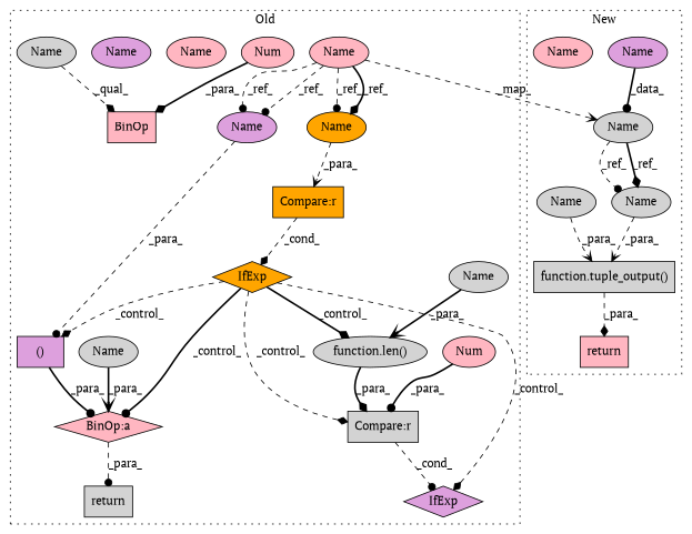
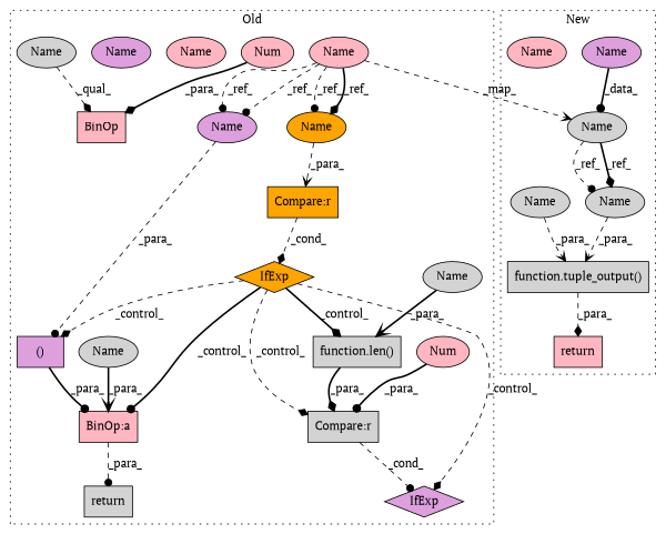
  digraph {
    fontname="PT Serif"
    node [a=87 fillcolor=lightgrey fontname="PT Serif" l=4 s=32073 shape=ellipse style=filled]
    edge [arrowhead=dot fontname="PT Serif" style=dashed]
    n1 [a=54 fillcolor=plum l=0 label="()" s=32056 shape=box]
-   n2 [a=82 fillcolor=lightpink l=3 label="BinOp:a" s=32059 shape=diamond]
+   n2 [a=82 fillcolor=lightpink l=3 label="BinOp:a" s=32059 shape=box]
    n3 [a=40 fillcolor=orange l=16 label="Compare:r" shape=box]
    n4 [fillcolor=lightpink label=Name s=31924]
    n5 [a=51 fillcolor=orange l="4,6" label=IfExp s="32069,32089" shape=diamond]
    n6 [a=93 l=7 label=return s=32043 shape=box]
    n7 [a=40 l=16 label="Compare:r" s=32126 shape=box]
    n8 [a=51 fillcolor=plum l="4,6" label=IfExp s="32122,32142" shape=diamond]
    n9 [a=63 fillcolor=lightpink l="9,0" label=BinOp s="32113,0" shape=box]
    n10 [a=76 fillcolor=lightpink l=1 label=Num s=32141]
    n11 [a=76 fillcolor=lightpink l=1 label=Num s=32120]
-   n12 [a=75 l="4,1" label="function.len()" s="32126,32136"]
+   n12 [a=75 l="4,1" label="function.len()" s="32126,32136" shape=box]
    n13 [fillcolor=lightpink label=Name]
    n14 [fillcolor=plum label=Name s=32052]
    n15 [l=6 label=Name s=32113]
    n16 [l=6 label=Name s=32130]
    n17 [l=6 label=Name s=32062]
    n18 [fillcolor=plum label=Name s=32052]
    n19 [fillcolor=orange label=Name]
    n20 [a=75 l="13,1" label="function.tuple_output()" s="31973,31998" shape=box]
    n21 [label=Name s=31847]
    n22 [fillcolor=plum label=Name s=31317]
    n23 [a=93 fillcolor=lightpink l=7 label=return s=31966 shape=box]
    n24 [l=6 label=Name s=31986]
    n25 [fillcolor=lightpink label=Name s=31994]
    n26 [label=Name s=31994]
    subgraph cluster_1 {
      label=Old
      style=dotted
      n1
      n2
      n3
      n4
      n5
      n6
      n7
      n8
      n9
      n10
      n11
      n12
      n13
      n14
      n15
      n16
      n17
      n18
      n19
    }
    subgraph cluster_2 {
      label=New
      style=dotted
      n20
      n21
      n22
      n23
      n24
      n25
      n26
    }
    n1 -> n2 [label=_para_ style=bold]
    n2 -> n6 [label=_para_]
    n3 -> n5 [arrowhead=diamond label=_cond_]
    n4 -> n18 [label=_ref_]
    n4 -> n18 [label=_ref_]
    n4 -> n19 [label=_ref_]
    n4 -> n19 [arrowhead=diamond label=_ref_ style=bold]
    n4 -> n21 [arrowhead=vee label=_map_]
    n5 -> n1 [arrowhead=diamond label=_control_]
    n5 -> n2 [label=_control_ style=bold]
    n5 -> n7 [arrowhead=diamond label=_control_]
    n5 -> n8 [arrowhead=diamond label=_control_]
    n5 -> n12 [arrowhead=diamond label=_control_ style=bold]
    n7 -> n8 [label=_cond_]
    n10 -> n7 [label=_para_ style=bold]
    n11 -> n9 [arrowhead=diamond label=_para_ style=bold]
    n12 -> n7 [arrowhead=diamond label=_para_ style=bold]
    n15 -> n9 [arrowhead=diamond label=_qual_]
    n16 -> n12 [arrowhead=vee label=_para_ style=bold]
    n17 -> n2 [arrowhead=vee label=_para_ style=bold]
    n18 -> n1 [label=_para_]
    n19 -> n3 [arrowhead=vee label=_para_]
    n20 -> n23 [arrowhead=diamond label=_para_]
    n21 -> n26 [label=_ref_]
    n21 -> n26 [arrowhead=diamond label=_ref_ style=bold]
    n22 -> n21 [label=_data_ style=bold]
    n24 -> n20 [arrowhead=vee label=_para_]
    n26 -> n20 [arrowhead=vee label=_para_]
  }
